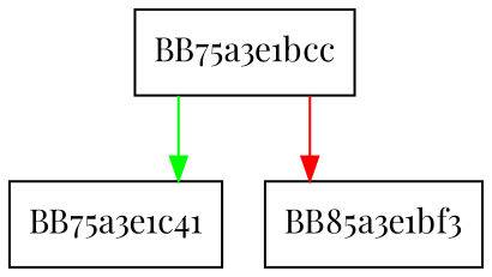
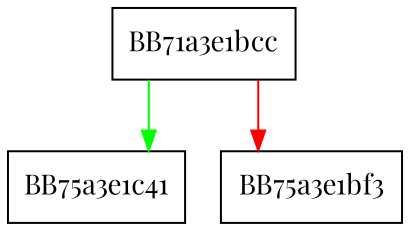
  digraph {
    fontname="Playfair Display"
    splines=ortho
    node [fontname="Playfair Display" shape=box]
    edge [fontname="Playfair Display"]
-   BB75a3e1bcc
+   BB75a3e1bcc [label=BB71a3e1bcc]
    BB75a3e1c41
-   BB75a3e1bf3 [label=BB85a3e1bf3]
+   BB75a3e1bf3
    BB75a3e1bcc -> BB75a3e1c41 [color=green]
    BB75a3e1bcc -> BB75a3e1bf3 [color=red]
  }
